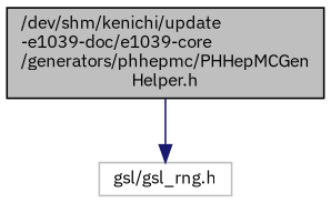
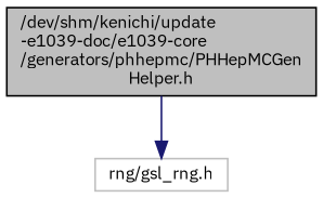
  digraph {
    fontname="IBM Plex Sans"
    node [fontname="IBM Plex Sans" fontsize=10 shape=record]
    n1 [color=black fillcolor=grey75 fontcolor=black height=0.2 label="/dev/shm/kenichi/update\l-e1039-doc/e1039-core\l/generators/phhepmc/PHHepMCGen\lHelper.h" style=filled width=0.4]
-   n2 [color=grey75 height=0.2 label="gsl/gsl_rng.h" width=0.4]
+   n2 [color=grey75 height=0.2 label="rng/gsl_rng.h" width=0.4]
    n1 -> n2 [color=midnightblue fontname="IBM Plex Sans" fontsize=10 labelfontname=FreeSans labelfontsize=10 style=solid]
  }
